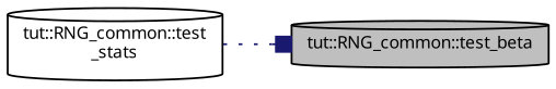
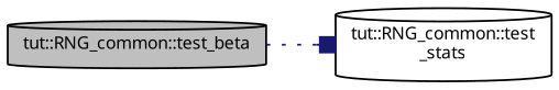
  digraph {
    rankdir=LR
    node [color=black fontname="sans-serif" fontsize=9 shape=cylinder]
    n1 [fillcolor=grey75 fontcolor=black height=0.2 label="tut::RNG_common::test_beta" style=filled width=0.4]
    n2 [height=0.2 label="tut::RNG_common::test\l_stats" width=0.4]
-   n2 -> n1 [color=midnightblue fontname="sans-serif" fontsize=9 labelfontname="sans-serif" labelfontsize=9 style=dotted arrowhead=box]
+   n1 -> n2 [color=midnightblue fontname="sans-serif" fontsize=9 labelfontname="sans-serif" labelfontsize=9 style=dotted arrowhead=box]
  }
